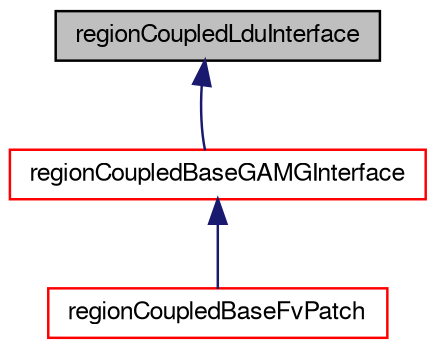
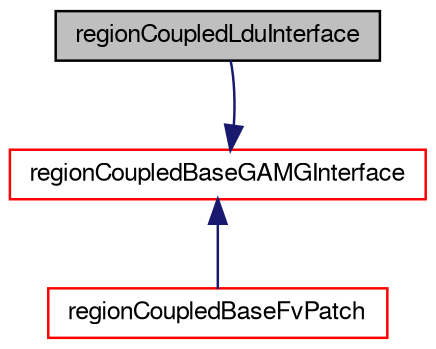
  digraph {
    node [color=red fontname=FreeSans fontsize=10 shape=record]
    edge [color=midnightblue dir=back fontname=FreeSans fontsize=10 labelfontname=FreeSans labelfontsize=10 style=solid]
    n1 [color=black fillcolor=grey75 fontcolor=black height=0.2 label=regionCoupledLduInterface style=filled width=0.4]
    n2 [height=0.2 label=regionCoupledBaseGAMGInterface width=0.4]
    n3 [height=0.2 label=regionCoupledBaseFvPatch width=0.4]
-   n1 -> n2
+   n2 -> n1
    n2 -> n3
  }
